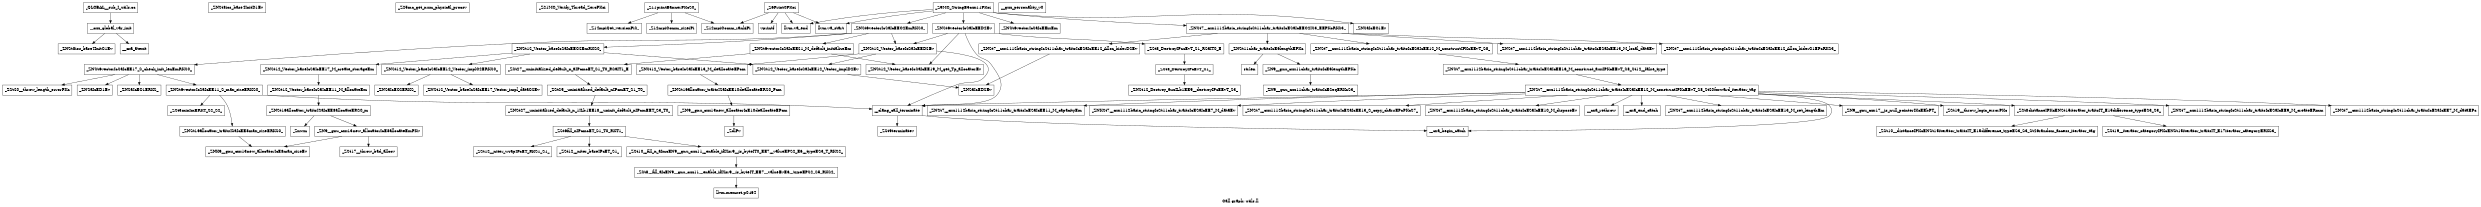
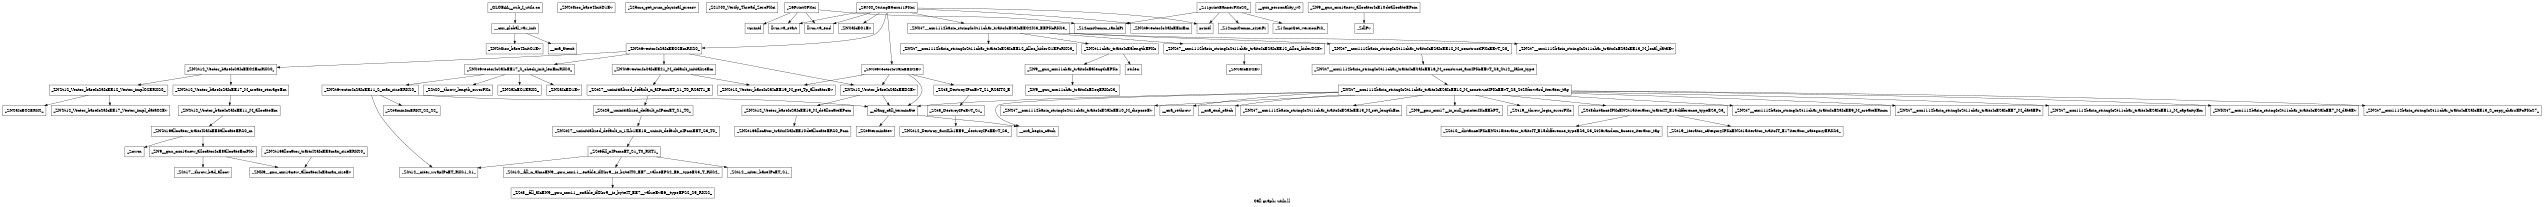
  digraph {
    label="Call graph: utils.ll"
    node [shape=record]
    n1 [label="{__cxx_global_var_init}"]
    n2 [label="{_ZNSt8ios_base4InitC1Ev}"]
    n3 [label="{__cxa_atexit}"]
    n4 [label="{_ZNSt8ios_base4InitD1Ev}"]
    n5 [label="{_Z25mc_get_num_physical_procsv}"]
    n6 [label="{_Z21MC_Verify_Thread_ZeroPKci}"]
    n7 [label="{_Z11printBannerPKcS0_}"]
    n8 [label="{_Z12mpiComm_rankiPi}"]
    n9 [label="{_Z12mpiComm_sizeiPi}"]
    n10 [label="{_Z14mpiGet_versionPiS_}"]
+   n11 [label="{printf}"]
    n12 [label="{_Z6Print0PKcz}"]
    n13 [label="{llvm.va_start}"]
    n14 [label="{vprintf}"]
    n15 [label="{llvm.va_end}"]
    n16 [label="{_Z9MC_StringB5cxx11PKcz}"]
    n17 [label="{_ZNSaIcEC1Ev}"]
    n18 [label="{_ZNSt6vectorIcSaIcEEC2EmRKS0_}"]
    n19 [label="{_ZNSt6vectorIcSaIcEED2Ev}"]
    n20 [label="{_ZNSt6vectorIcSaIcEEixEm}"]
    n21 [label="{_ZNSt7__cxx1112basic_stringIcSt11char_traitsIcESaIcEEC2IS3_EEPKcRKS3_}"]
    n22 [label="{_ZNSt6vectorIcSaIcEE17_S_check_init_lenEmRKS0_}"]
    n23 [label="{_ZNSt12_Vector_baseIcSaIcEEC2EmRKS0_}"]
    n24 [label="{_ZNSt6vectorIcSaIcEE21_M_default_initializeEm}"]
    n25 [label="{_ZNSt12_Vector_baseIcSaIcEED2Ev}"]
    n26 [label="{_ZNSaIcED1Ev}"]
    n27 [label="{__clang_call_terminate}"]
    n28 [label="{_ZNSt12_Vector_baseIcSaIcEE19_M_get_Tp_allocatorEv}"]
    n29 [label="{_ZSt8_DestroyIPccEvT_S1_RSaIT0_E}"]
    n30 [label="{_ZNSt7__cxx1112basic_stringIcSt11char_traitsIcESaIcEE13_M_local_dataEv}"]
    n31 [label="{_ZNSt7__cxx1112basic_stringIcSt11char_traitsIcESaIcEE12_Alloc_hiderC1EPcRKS3_}"]
    n32 [label="{_ZNSt11char_traitsIcE6lengthEPKc}"]
    n33 [label="{_ZNSt7__cxx1112basic_stringIcSt11char_traitsIcESaIcEE12_M_constructIPKcEEvT_S8_}"]
    n34 [label="{_ZNSt7__cxx1112basic_stringIcSt11char_traitsIcESaIcEE12_Alloc_hiderD2Ev}"]
    n35 [label="{_ZNSaIcEC1ERKS_}"]
    n36 [label="{_ZNSt6vectorIcSaIcEE11_S_max_sizeERKS0_}"]
    n37 [label="{_ZSt20__throw_length_errorPKc}"]
-   n38 [label="{_ZNSt12_Vector_baseIcSaIcEE12_Vector_implD2Ev}"]
    n39 [label="{_ZNSt12_Vector_baseIcSaIcEE12_Vector_implC2ERKS0_}"]
    n40 [label="{_ZNSt12_Vector_baseIcSaIcEE17_M_create_storageEm}"]
    n41 [label="{_ZSt27__uninitialized_default_n_aIPcmcET_S1_T0_RSaIT1_E}"]
    n42 [label="{_ZNSt12_Vector_baseIcSaIcEE13_M_deallocateEPcm}"]
    n43 [label="{__cxa_begin_catch}"]
    n44 [label="{_ZSt9terminatev}"]
    n45 [label="{_ZSt8_DestroyIPcEvT_S1_}"]
    n46 [label="{_ZN9__gnu_cxx11char_traitsIcE6lengthEPKc}"]
    n47 [label="{strlen}"]
    n48 [label="{_ZNSt7__cxx1112basic_stringIcSt11char_traitsIcESaIcEE16_M_construct_auxIPKcEEvT_S8_St12__false_type}"]
    n49 [label="{_ZNSaIcED2Ev}"]
    n50 [label="{_ZNSt16allocator_traitsISaIcEE8max_sizeERKS0_}"]
    n51 [label="{_ZSt3minImERKT_S2_S2_}"]
    n52 [label="{_ZNSaIcEC2ERKS_}"]
    n53 [label="{_ZNSt12_Vector_baseIcSaIcEE17_Vector_impl_dataC2Ev}"]
    n54 [label="{_ZNSt12_Vector_baseIcSaIcEE11_M_allocateEm}"]
    n55 [label="{_ZSt25__uninitialized_default_nIPcmET_S1_T0_}"]
    n56 [label="{_ZNSt16allocator_traitsISaIcEE10deallocateERS0_Pcm}"]
    n57 [label="{__gxx_personality_v0}"]
    n58 [label="{_ZN9__gnu_cxx11char_traitsIcE2eqERKcS3_}"]
    n59 [label="{_ZNSt7__cxx1112basic_stringIcSt11char_traitsIcESaIcEE12_M_constructIPKcEEvT_S8_St20forward_iterator_tag}"]
    n60 [label="{_ZN9__gnu_cxx13new_allocatorIcE10deallocateEPcm}"]
    n61 [label="{_ZNSt12_Destroy_auxILb1EE9__destroyIPcEEvT_S3_}"]
    n62 [label="{_ZN9__gnu_cxx17__is_null_pointerIKcEEbPT_}"]
    n63 [label="{_ZSt19__throw_logic_errorPKc}"]
    n64 [label="{_ZSt8distanceIPKcENSt15iterator_traitsIT_E15difference_typeES3_S3_}"]
    n65 [label="{_ZNSt7__cxx1112basic_stringIcSt11char_traitsIcESaIcEE9_M_createERmm}"]
    n66 [label="{_ZNSt7__cxx1112basic_stringIcSt11char_traitsIcESaIcEE7_M_dataEPc}"]
    n67 [label="{_ZNSt7__cxx1112basic_stringIcSt11char_traitsIcESaIcEE11_M_capacityEm}"]
    n68 [label="{_ZNKSt7__cxx1112basic_stringIcSt11char_traitsIcESaIcEE7_M_dataEv}"]
    n69 [label="{_ZNSt7__cxx1112basic_stringIcSt11char_traitsIcESaIcEE13_S_copy_charsEPcPKcS7_}"]
    n70 [label="{_ZNSt7__cxx1112basic_stringIcSt11char_traitsIcESaIcEE10_M_disposeEv}"]
    n71 [label="{__cxa_rethrow}"]
    n72 [label="{__cxa_end_catch}"]
    n73 [label="{_ZNSt7__cxx1112basic_stringIcSt11char_traitsIcESaIcEE13_M_set_lengthEm}"]
    n74 [label="{_ZSt19__iterator_categoryIPKcENSt15iterator_traitsIT_E17iterator_categoryERKS3_}"]
    n75 [label="{_ZSt10__distanceIPKcENSt15iterator_traitsIT_E15difference_typeES3_S3_St26random_access_iterator_tag}"]
    n76 [label="{_ZNK9__gnu_cxx13new_allocatorIcE8max_sizeEv}"]
    n77 [label="{_ZNSt16allocator_traitsISaIcEE8allocateERS0_m}"]
    n78 [label="{_ZNSt27__uninitialized_default_n_1ILb1EE18__uninit_default_nIPcmEET_S3_T0_}"]
    n79 [label="{_ZN9__gnu_cxx13new_allocatorIcE8allocateEmPKv}"]
    n80 [label="{_Znwm}"]
    n81 [label="{_ZSt17__throw_bad_allocv}"]
    n82 [label="{_ZSt6fill_nIPcmcET_S1_T0_RKT1_}"]
    n83 [label="{_ZSt12__niter_baseIPcET_S1_}"]
    n84 [label="{_ZSt10__fill_n_aImcEN9__gnu_cxx11__enable_ifIXsr9__is_byteIT0_EE7__valueEPS2_E6__typeES3_T_RKS2_}"]
    n85 [label="{_ZSt12__niter_wrapIPcET_RKS1_S1_}"]
    n86 [label="{_ZSt8__fill_aIcEN9__gnu_cxx11__enable_ifIXsr9__is_byteIT_EE7__valueEvE6__typeEPS2_S5_RKS2_}"]
-   n87 [label="{llvm.memset.p0.i64}"]
    n88 [label="{_ZdlPv}"]
    n89 [label="{_GLOBAL__sub_I_utils.cc}"]
    n1 -> n2
    n1 -> n3
    n7 -> n8
    n7 -> n9
    n7 -> n10
+   n7 -> n11
    n12 -> n8
    n12 -> n13
    n12 -> n14
    n12 -> n15
+   n16 -> n11
    n16 -> n13
    n16 -> n15
    n16 -> n17
    n16 -> n18
    n16 -> n19
    n16 -> n20
    n16 -> n21
    n18 -> n22
    n18 -> n23
    n18 -> n24
    n18 -> n25
    n19 -> n25
    n19 -> n27
    n19 -> n28
    n19 -> n29
    n21 -> n30
    n21 -> n31
    n21 -> n32
    n21 -> n33
    n21 -> n34
    n22 -> n26
    n22 -> n35
    n22 -> n36
    n22 -> n37
-   n23 -> n38
    n23 -> n39
    n23 -> n40
    n24 -> n28
    n24 -> n41
    n25 -> n27
-   n25 -> n38
    n25 -> n42
    n27 -> n43
    n27 -> n44
    n29 -> n45
    n32 -> n46
    n32 -> n47
    n33 -> n48
    n34 -> n49
    n36 -> n27
-   n36 -> n50
+   n36 -> n85
    n36 -> n51
-   n38 -> n49
    n39 -> n52
    n39 -> n53
    n40 -> n54
    n41 -> n55
    n42 -> n56
    n45 -> n61
    n46 -> n58
    n48 -> n59
    n50 -> n76
    n54 -> n77
    n55 -> n78
-   n56 -> n60
    n59 -> n27
    n59 -> n43
    n59 -> n62
    n59 -> n63
    n59 -> n64
    n59 -> n65
    n59 -> n66
    n59 -> n67
    n59 -> n68
    n59 -> n69
    n59 -> n70
    n59 -> n71
    n59 -> n72
    n59 -> n73
    n60 -> n88
    n64 -> n74
    n64 -> n75
    n77 -> n79
    n77 -> n80
    n78 -> n82
    n79 -> n76
    n79 -> n81
    n82 -> n83
    n82 -> n84
    n82 -> n85
    n84 -> n86
-   n86 -> n87
    n89 -> n1
  }
